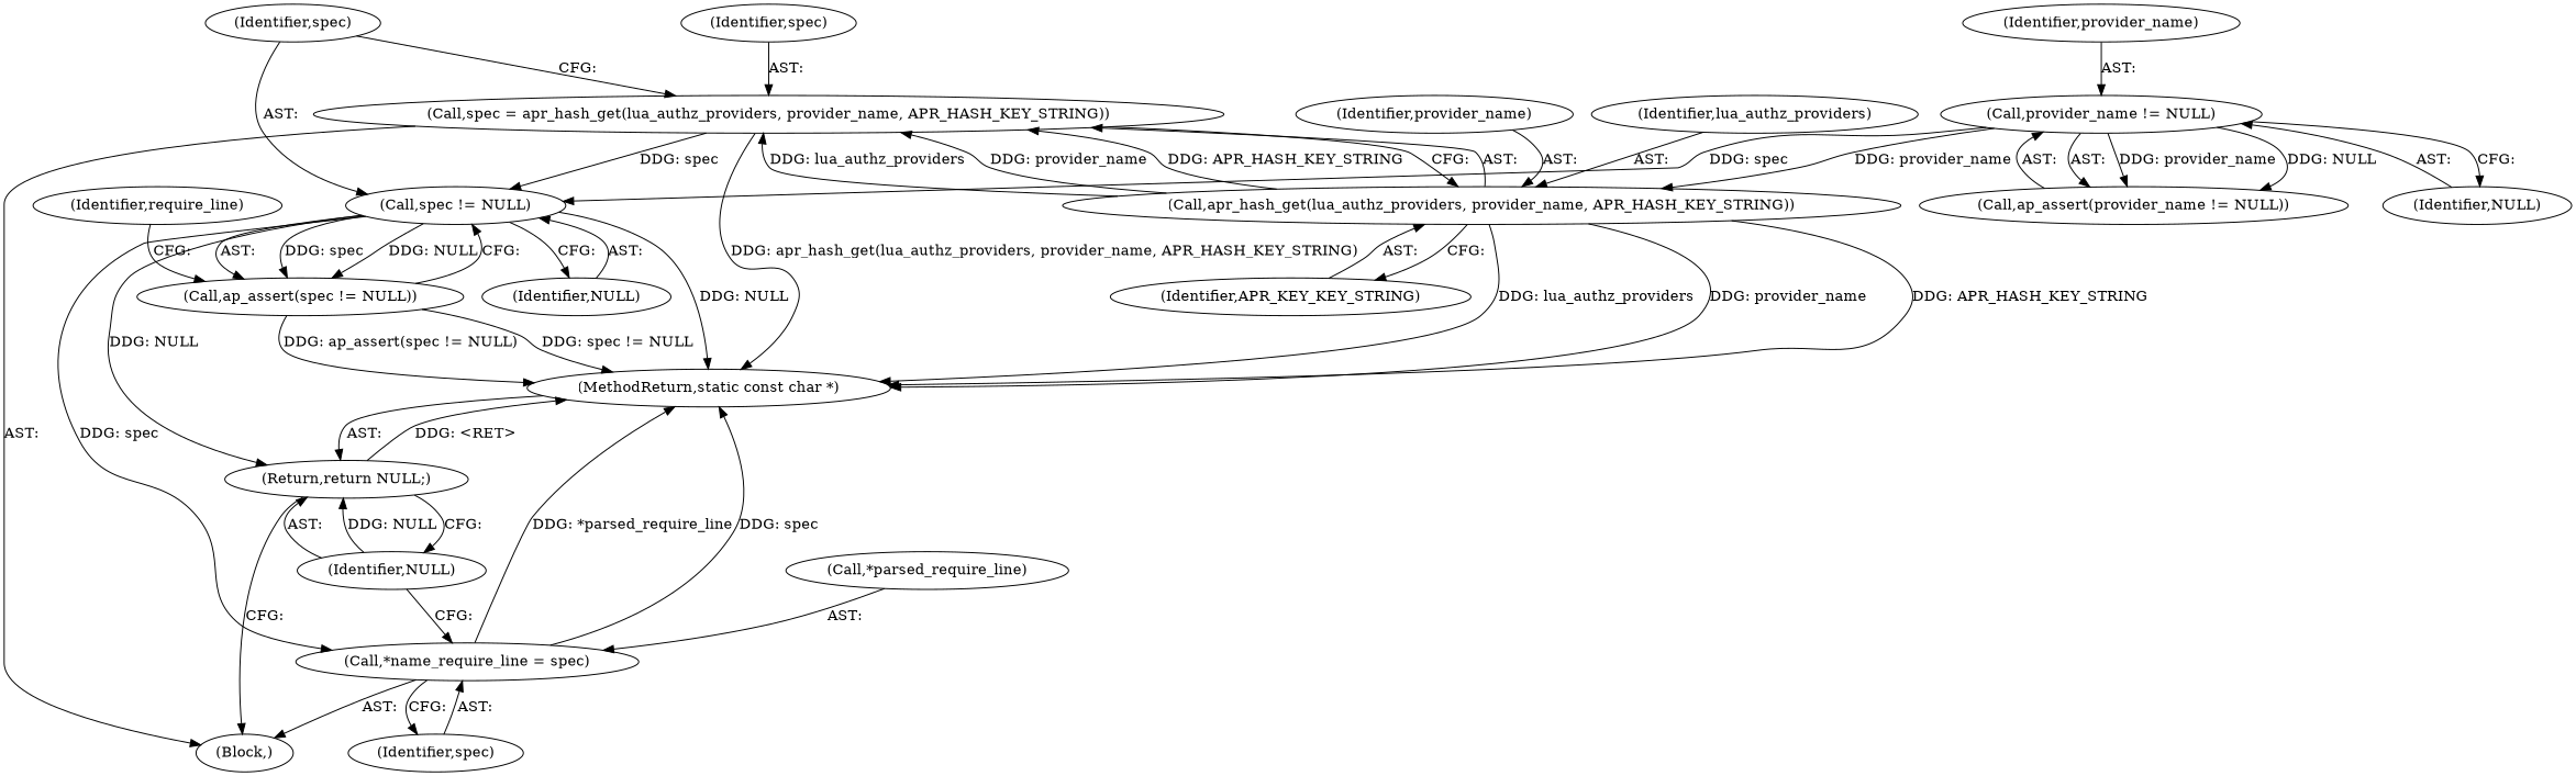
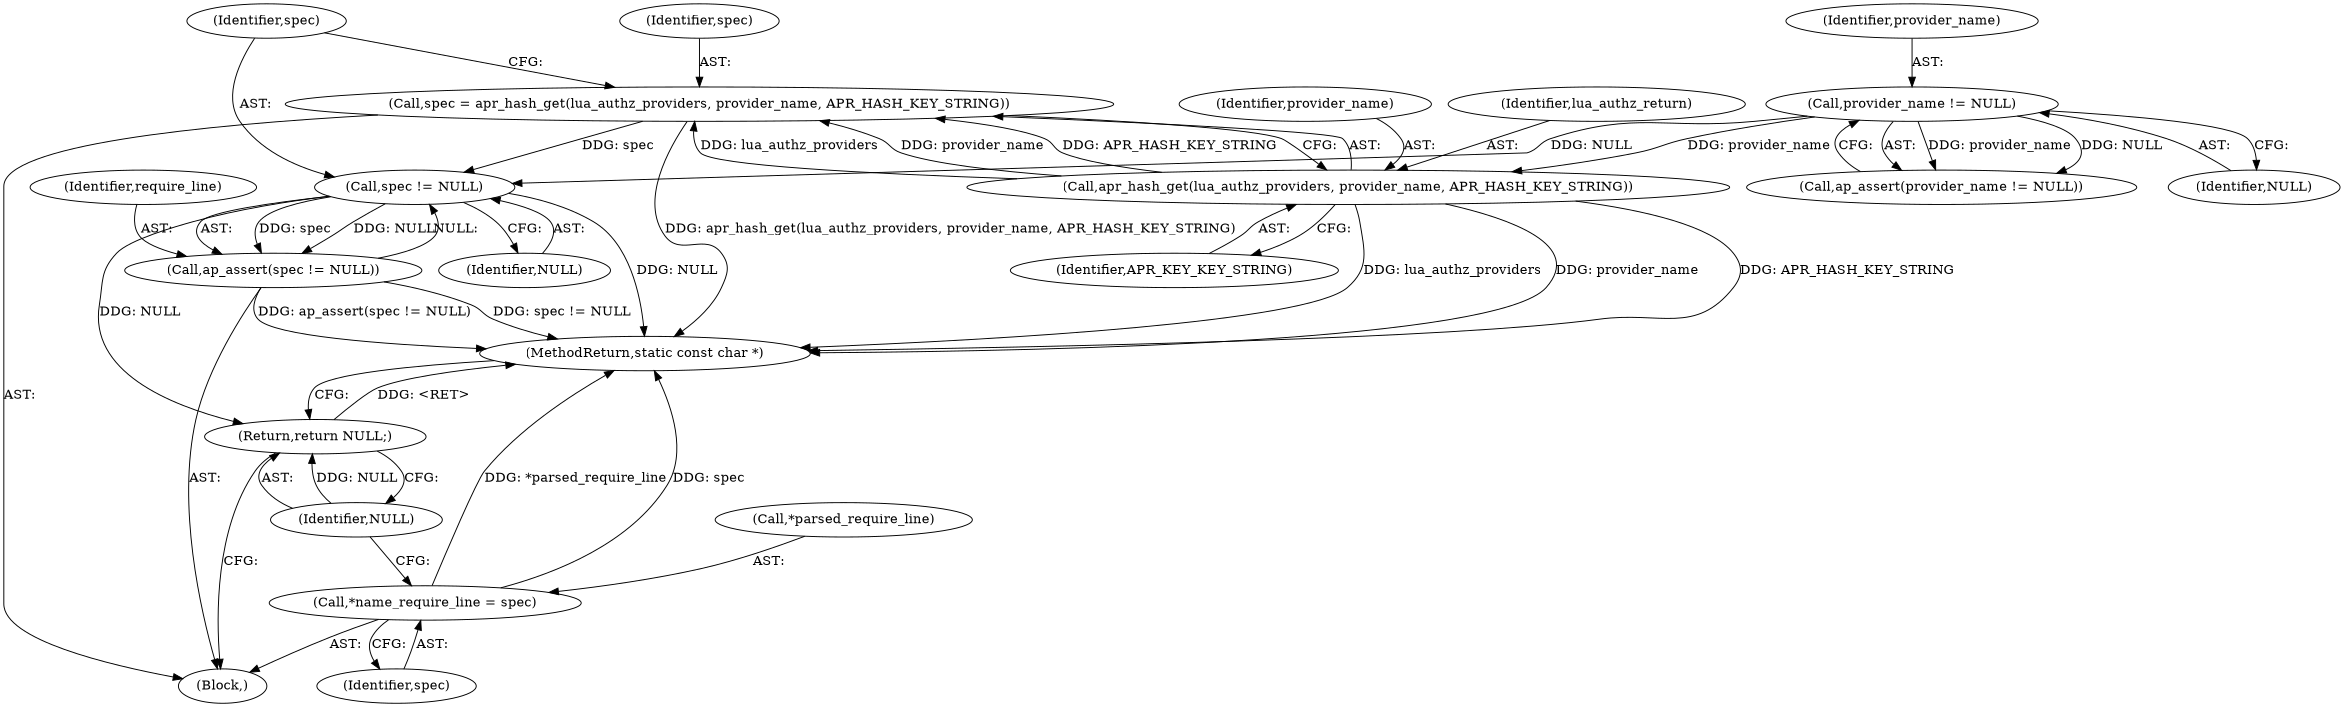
  digraph {
    n1 [label="(Call,spec != NULL)"]
    n2 [label="(Call,ap_assert(spec != NULL))"]
    n3 [label="(Call,*name_require_line = spec)"]
    n4 [label="(Return,return NULL;)"]
    n5 [label="(Identifier,NULL)"]
    n6 [label="(MethodReturn,static const char *)"]
    n7 [label="(Block,)"]
    n8 [label="(Identifier,spec)"]
    n9 [label="(Identifier,NULL)"]
    n10 [label="(Call,spec = apr_hash_get(lua_authz_providers, provider_name, APR_HASH_KEY_STRING))"]
    n11 [label="(Call,apr_hash_get(lua_authz_providers, provider_name, APR_HASH_KEY_STRING))"]
    n12 [label="(Identifier,APR_KEY_KEY_STRING)"]
    n13 [label="(Call,provider_name != NULL)"]
    n14 [label="(Identifier,NULL)"]
    n15 [label="(Call,ap_assert(provider_name != NULL))"]
    n16 [label="(Identifier,spec)"]
    n17 [label="(Identifier,provider_name)"]
    n18 [label="(Identifier,provider_name)"]
    n19 [label="(Call,*parsed_require_line)"]
    n20 [label="(Identifier,require_line)"]
    n21 [label="(Identifier,spec)"]
-   n22 [label="(Identifier,lua_authz_providers)"]
+   n22 [label="(Identifier,lua_authz_return)"]
    n1 -> n2 [label="AST: "]
    n1 -> n2 [label="DDG: spec"]
    n1 -> n2 [label="DDG: NULL"]
-   n1 -> n3 [label="DDG: spec"]
    n1 -> n4 [label="DDG: NULL"]
    n1 -> n5 [label="CFG: "]
    n1 -> n6 [label="DDG: NULL"]
-   n2 -> n1 [label="CFG: "]
+   n2 -> n1 [label="NULL: "]
    n2 -> n6 [label="DDG: ap_assert(spec != NULL)"]
    n2 -> n6 [label="DDG: spec != NULL"]
+   n2 -> n7 [label="AST: "]
    n3 -> n6 [label="DDG: *parsed_require_line"]
    n3 -> n6 [label="DDG: spec"]
    n3 -> n7 [label="AST: "]
    n3 -> n8 [label="CFG: "]
    n4 -> n6 [label="DDG: <RET>"]
    n4 -> n7 [label="CFG: "]
    n4 -> n9 [label="CFG: "]
    n5 -> n1 [label="AST: "]
-   n6 -> n4 [label="AST: "]
+   n6 -> n4 [label="CFG: "]
    n8 -> n3 [label="AST: "]
    n9 -> n3 [label="CFG: "]
    n9 -> n4 [label="AST: "]
    n9 -> n4 [label="DDG: NULL"]
    n10 -> n1 [label="DDG: spec"]
    n10 -> n6 [label="DDG: apr_hash_get(lua_authz_providers, provider_name, APR_HASH_KEY_STRING)"]
    n10 -> n7 [label="AST: "]
    n10 -> n11 [label="CFG: "]
    n11 -> n6 [label="DDG: APR_HASH_KEY_STRING"]
    n11 -> n6 [label="DDG: lua_authz_providers"]
    n11 -> n6 [label="DDG: provider_name"]
    n11 -> n10 [label="AST: "]
    n11 -> n10 [label="DDG: lua_authz_providers"]
    n11 -> n10 [label="DDG: provider_name"]
    n11 -> n10 [label="DDG: APR_HASH_KEY_STRING"]
    n11 -> n12 [label="CFG: "]
    n12 -> n11 [label="AST: "]
-   n13 -> n1 [label="DDG: spec"]
+   n13 -> n1 [label="DDG: NULL"]
    n13 -> n11 [label="DDG: provider_name"]
    n13 -> n14 [label="CFG: "]
    n13 -> n15 [label="AST: "]
    n13 -> n15 [label="DDG: provider_name"]
    n13 -> n15 [label="DDG: NULL"]
    n14 -> n13 [label="AST: "]
-   n15 -> n13 [label="AST: "]
+   n15 -> n13 [label="CFG: "]
    n16 -> n1 [label="AST: "]
    n16 -> n10 [label="CFG: "]
    n17 -> n13 [label="AST: "]
    n18 -> n11 [label="AST: "]
    n19 -> n3 [label="AST: "]
-   n20 -> n2 [label="CFG: "]
+   n20 -> n2 [label="AST: "]
    n21 -> n10 [label="AST: "]
    n22 -> n11 [label="AST: "]
  }
